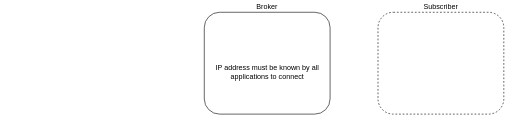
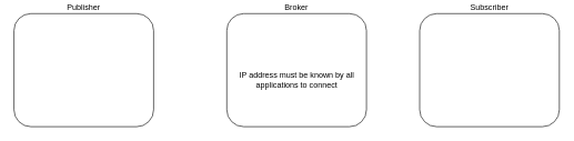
  <mxCell id="0" />
  <mxCell id="1" parent="0" />
  <mxCell id="2" value="Broker" style="rounded=1;whiteSpace=wrap;html=1;labelPosition=center;verticalLabelPosition=top;align=center;verticalAlign=bottom;" vertex="1" parent="1"><mxGeometry x="340" y="20" width="210" height="170" as="geometry" /></mxCell>
- <mxCell id="4" value="Subscriber" style="rounded=1;whiteSpace=wrap;html=1;labelPosition=center;verticalLabelPosition=top;align=center;verticalAlign=bottom;dashed=1;" vertex="1" parent="1"><mxGeometry x="630" y="20" width="210" height="170" as="geometry" /></mxCell>
+ <mxCell id="3" value="Publisher" style="rounded=1;whiteSpace=wrap;html=1;labelPosition=center;verticalLabelPosition=top;align=center;verticalAlign=bottom;" vertex="1" parent="1"><mxGeometry x="20" y="20" width="210" height="170" as="geometry" /></mxCell>
+ <mxCell id="4" value="Subscriber" style="rounded=1;whiteSpace=wrap;html=1;labelPosition=center;verticalLabelPosition=top;align=center;verticalAlign=bottom;" vertex="1" parent="1"><mxGeometry x="630" y="20" width="210" height="170" as="geometry" /></mxCell>
  <mxCell id="5" value="IP address must be known by all &lt;br&gt;applications to connect" style="text;html=1;align=center;verticalAlign=middle;resizable=0;points=[];autosize=1;" vertex="1" parent="1"><mxGeometry x="350" y="105" width="190" height="30" as="geometry" /></mxCell>
